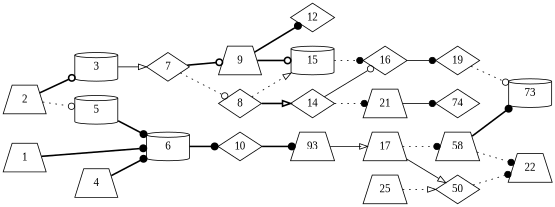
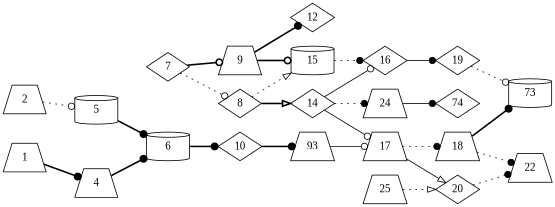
  digraph {
    fontname="Liberation Serif"
    rankdir=LR
    node [alpha=0.19 fontname="Liberation Serif" shape=trapezium]
    edge [arrowhead=dot fontname="Liberation Serif" style=bold]
    1 [alpha=0.04 expect_size=9751552]
    4 [alpha=0.08 expect_size=12272640]
    6 [alpha=0.01 expect_size=26217472 shape=cylinder]
    10 [expect_size=5452800 shape=diamond]
    2 [alpha=0.09 expect_size=36784128]
-   3 [expect_size=7138304 shape=cylinder]
    5 [alpha=0.09 expect_size=42011648 shape=cylinder]
    7 [alpha=0.11 expect_size=30132224 shape=diamond]
    8 [alpha=0.14 expect_size=50422784 shape=diamond]
    9 [alpha=0.09 expect_size=17595392]
    14 [expect_size=32139264 shape=diamond]
    15 [alpha=0.07 expect_size=51284992 shape=cylinder]
    12 [expect_size=12539904 shape=diamond]
    n14 [alpha=0.16 expect_size=33671168 label=93]
    17 [alpha=0.01 expect_size=27277312]
    16 [expect_size=25616384 shape=diamond]
-   21 [alpha=0.00 expect_size=9186304]
-   18 [expect_size=6370304 label=58]
-   20 [expect_size=11691008 shape=diamond label=50]
+   21 [alpha=0.00 expect_size=9186304 label=24]
+   18 [expect_size=6370304]
+   20 [expect_size=11691008 shape=diamond]
    19 [alpha=0.18 expect_size=38751232 shape=diamond]
    n21 [alpha=0.12 expect_size=31205376 label=73 shape=cylinder]
    22 [alpha=0.16 expect_size=34499584]
    n23 [alpha=0.11 expect_size=22198272 label=74 shape=diamond]
    25 [alpha=0.06 expect_size=19902464]
-   1 -> 6
+   1 -> 4
    4 -> 6
    6 -> 10
    10 -> n14
-   2 -> 3 [arrowhead=odot]
    2 -> 5 [arrowhead=odot style=dotted]
-   3 -> 7 [arrowhead=onormal style=solid]
    5 -> 6
    7 -> 8 [arrowhead=odot style=dotted]
    7 -> 9 [arrowhead=odot]
    8 -> 14 [arrowhead=onormal]
    8 -> 15 [arrowhead=onormal style=dotted]
    9 -> 15 [arrowhead=odot]
    9 -> 12
+   14 -> 17 [arrowhead=odot style=solid]
    14 -> 16 [arrowhead=odot style=solid]
    14 -> 21 [style=dotted]
    15 -> 16 [style=dotted]
-   n14 -> 17 [arrowhead=onormal style=solid]
+   n14 -> 17 [arrowhead=odot style=solid]
    17 -> 18 [style=dotted]
    17 -> 20 [arrowhead=onormal style=solid]
    16 -> 19 [style=solid]
    21 -> n23 [style=solid]
    18 -> n21
    18 -> 22 [style=dotted]
    20 -> 22 [style=dotted]
    19 -> n21 [arrowhead=odot style=dotted]
    25 -> 20 [arrowhead=onormal style=dotted]
  }
